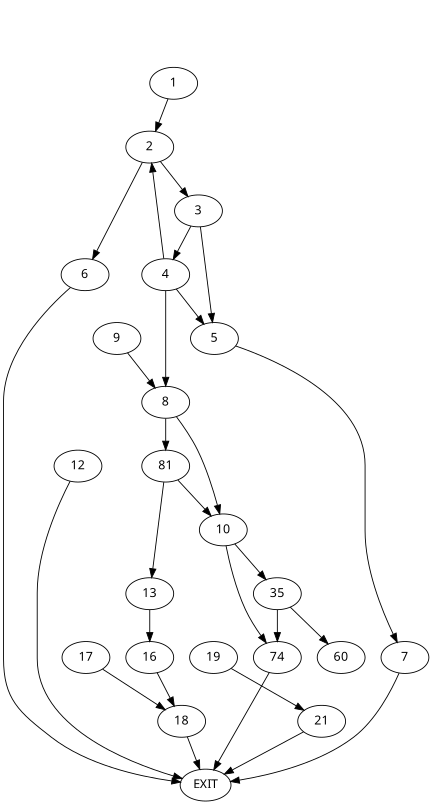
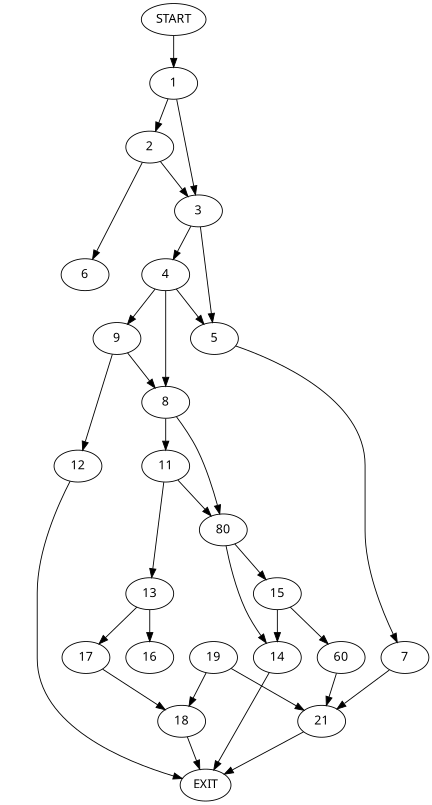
  digraph {
    fontname="Noto Sans"
    node [fontname="Noto Sans"]
    edge [fontname="Noto Sans"]
+   n1 [label=START]
    1
    2
    3
    n5 [label=EXIT]
    6
    4
    5
    8
    9
    7
-   10
-   11 [label=81]
+   10 [label=80]
+   11
    12
-   14 [label=74]
-   15 [label=35]
+   14
+   15
    13
    n18 [label=60]
    16
    17
    18
    19
    21
+   n1 -> 1
    1 -> 2
+   1 -> 3
    2 -> 3
    2 -> 6
    3 -> 4
    3 -> 5
-   6 -> n5
    4 -> 5
    4 -> 8
-   4 -> 2
+   4 -> 9
    5 -> 7
    8 -> 10
    8 -> 11
    9 -> 8
-   7 -> n5
+   9 -> 12
+   7 -> 21
    10 -> 14
    10 -> 15
    11 -> 10
    11 -> 13
    12 -> n5
    14 -> n5
    15 -> 14
    15 -> n18
    13 -> 16
-   16 -> 18
+   13 -> 17
+   n18 -> 21
+   19 -> 18
    17 -> 18
    18 -> n5
    19 -> 21
    21 -> n5
  }
